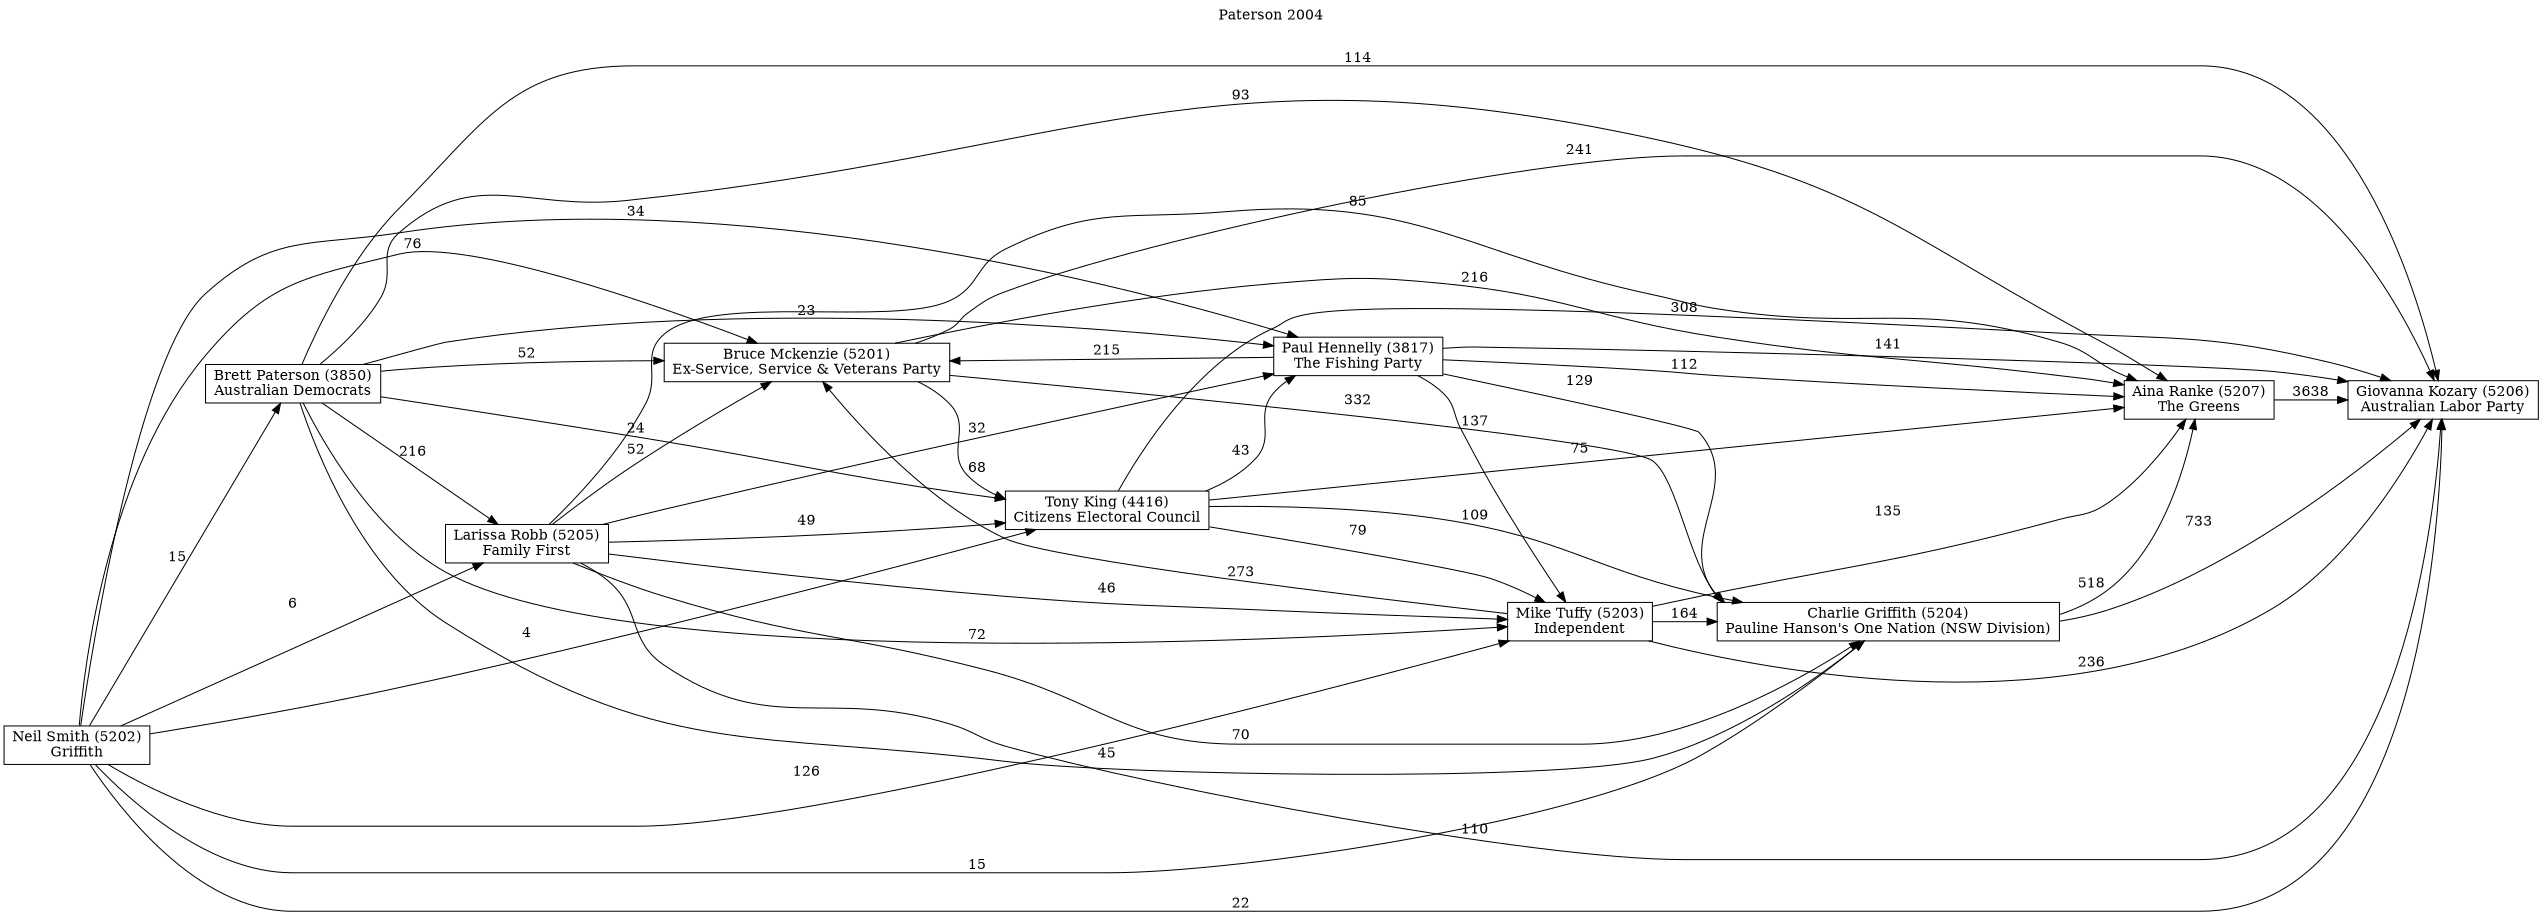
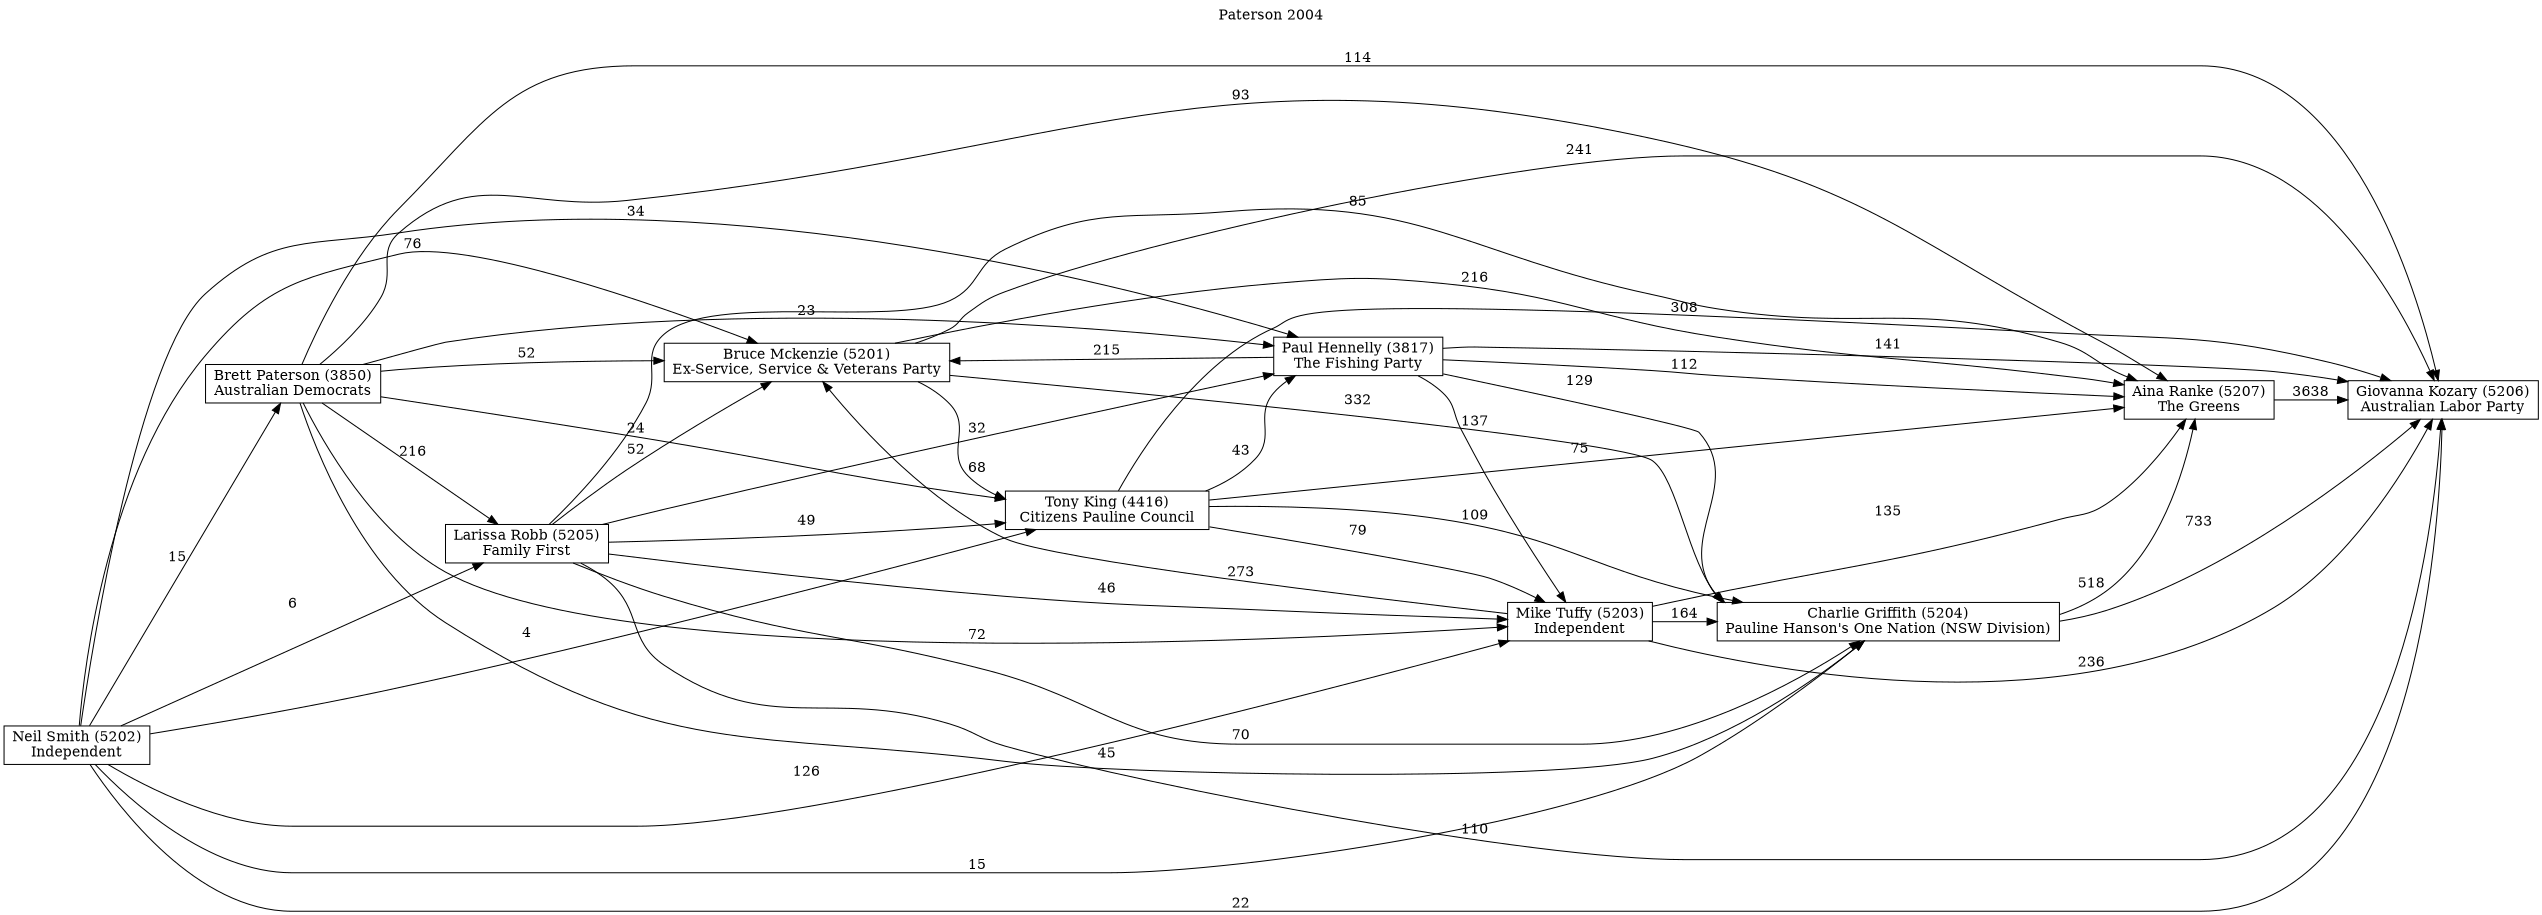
  digraph {
    label="Paterson 2004"
    labelloc=t
    mclimit=10
    rankdir=LR
    node [shape=box]
    n1 [label="Aina Ranke (5207)\nThe Greens"]
    n2 [label="Giovanna Kozary (5206)\nAustralian Labor Party"]
    n3 [label="Brett Paterson (3850)\nAustralian Democrats"]
    n4 [label="Bruce Mckenzie (5201)\nEx-Service, Service & Veterans Party"]
    n5 [label="Charlie Griffith (5204)\nPauline Hanson's One Nation (NSW Division)"]
    n6 [label="Larissa Robb (5205)\nFamily First"]
    n7 [label="Mike Tuffy (5203)\nIndependent"]
    n8 [label="Paul Hennelly (3817)\nThe Fishing Party"]
-   n9 [label="Tony King (4416)\nCitizens Electoral Council"]
-   n10 [label="Neil Smith (5202)\nGriffith"]
+   n9 [label="Tony King (4416)\nCitizens Pauline Council"]
+   n10 [label="Neil Smith (5202)\nIndependent"]
    n1 -> n2 [label=3638]
    n3 -> n1 [label=93]
    n3 -> n2 [label=114]
    n3 -> n4 [label=52]
    n3 -> n5 [label=45]
    n3 -> n6 [label=216]
    n3 -> n7 [label=72]
    n3 -> n8 [label=23]
    n3 -> n9 [label=24]
    n4 -> n1 [label=216]
    n4 -> n2 [label=241]
    n4 -> n5 [label=332]
    n4 -> n9 [label=68]
    n5 -> n1 [label=518]
    n5 -> n2 [label=733]
    n6 -> n1 [label=85]
    n6 -> n2 [label=110]
    n6 -> n4 [label=52]
    n6 -> n5 [label=70]
    n6 -> n7 [label=46]
    n6 -> n8 [label=32]
    n6 -> n9 [label=49]
    n7 -> n1 [label=135]
    n7 -> n2 [label=236]
    n7 -> n4 [label=273]
    n7 -> n5 [label=164]
    n8 -> n1 [label=112]
    n8 -> n2 [label=141]
    n8 -> n4 [label=215]
    n8 -> n5 [label=129]
    n8 -> n7 [label=137]
    n9 -> n1 [label=75]
    n9 -> n2 [label=308]
    n9 -> n5 [label=109]
    n9 -> n7 [label=79]
    n9 -> n8 [label=43]
    n10 -> n2 [label=22]
    n10 -> n3 [label=15]
    n10 -> n4 [label=76]
    n10 -> n5 [label=15]
    n10 -> n6 [label=6]
    n10 -> n7 [label=126]
    n10 -> n8 [label=34]
    n10 -> n9 [label=4]
  }
